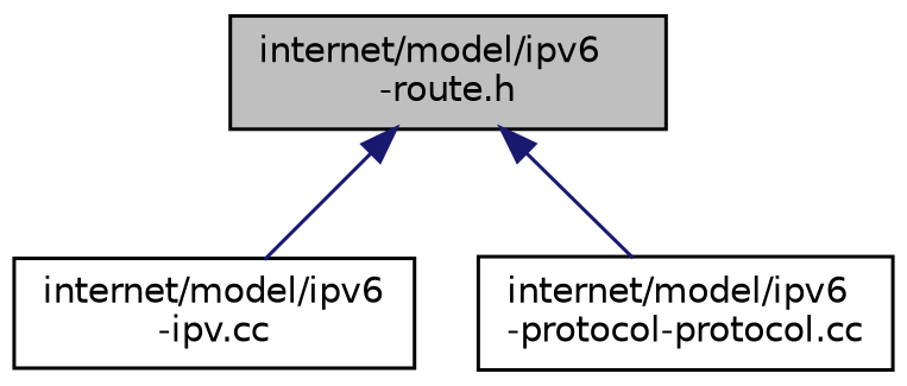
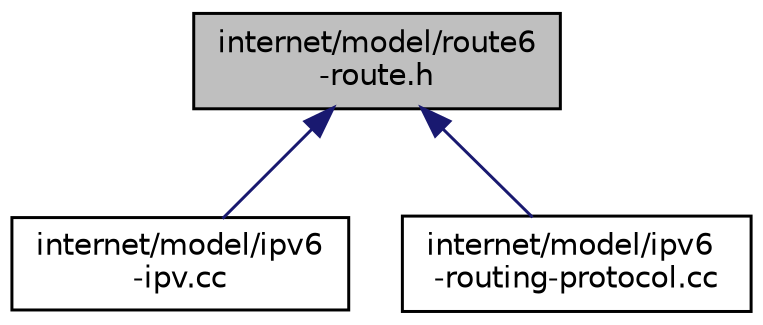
  digraph {
    node [color=black fillcolor=white fontname=Helvetica fontsize=10 shape=record style=filled]
    edge [color=midnightblue dir=back fontname=Helvetica fontsize=10 labelfontname=Helvetica labelfontsize=10 style=solid]
-   n1 [fillcolor=grey75 fontcolor=black height=0.2 label="internet/model/ipv6\l-route.h" width=0.4]
+   n1 [fillcolor=grey75 fontcolor=black height=0.2 label="internet/model/route6\l-route.h" width=0.4]
    n2 [height=0.2 label="internet/model/ipv6\l-ipv.cc" width=0.4]
-   n3 [height=0.2 label="internet/model/ipv6\l-protocol-protocol.cc" width=0.4]
+   n3 [height=0.2 label="internet/model/ipv6\l-routing-protocol.cc" width=0.4]
    n1 -> n2
    n1 -> n3
  }
